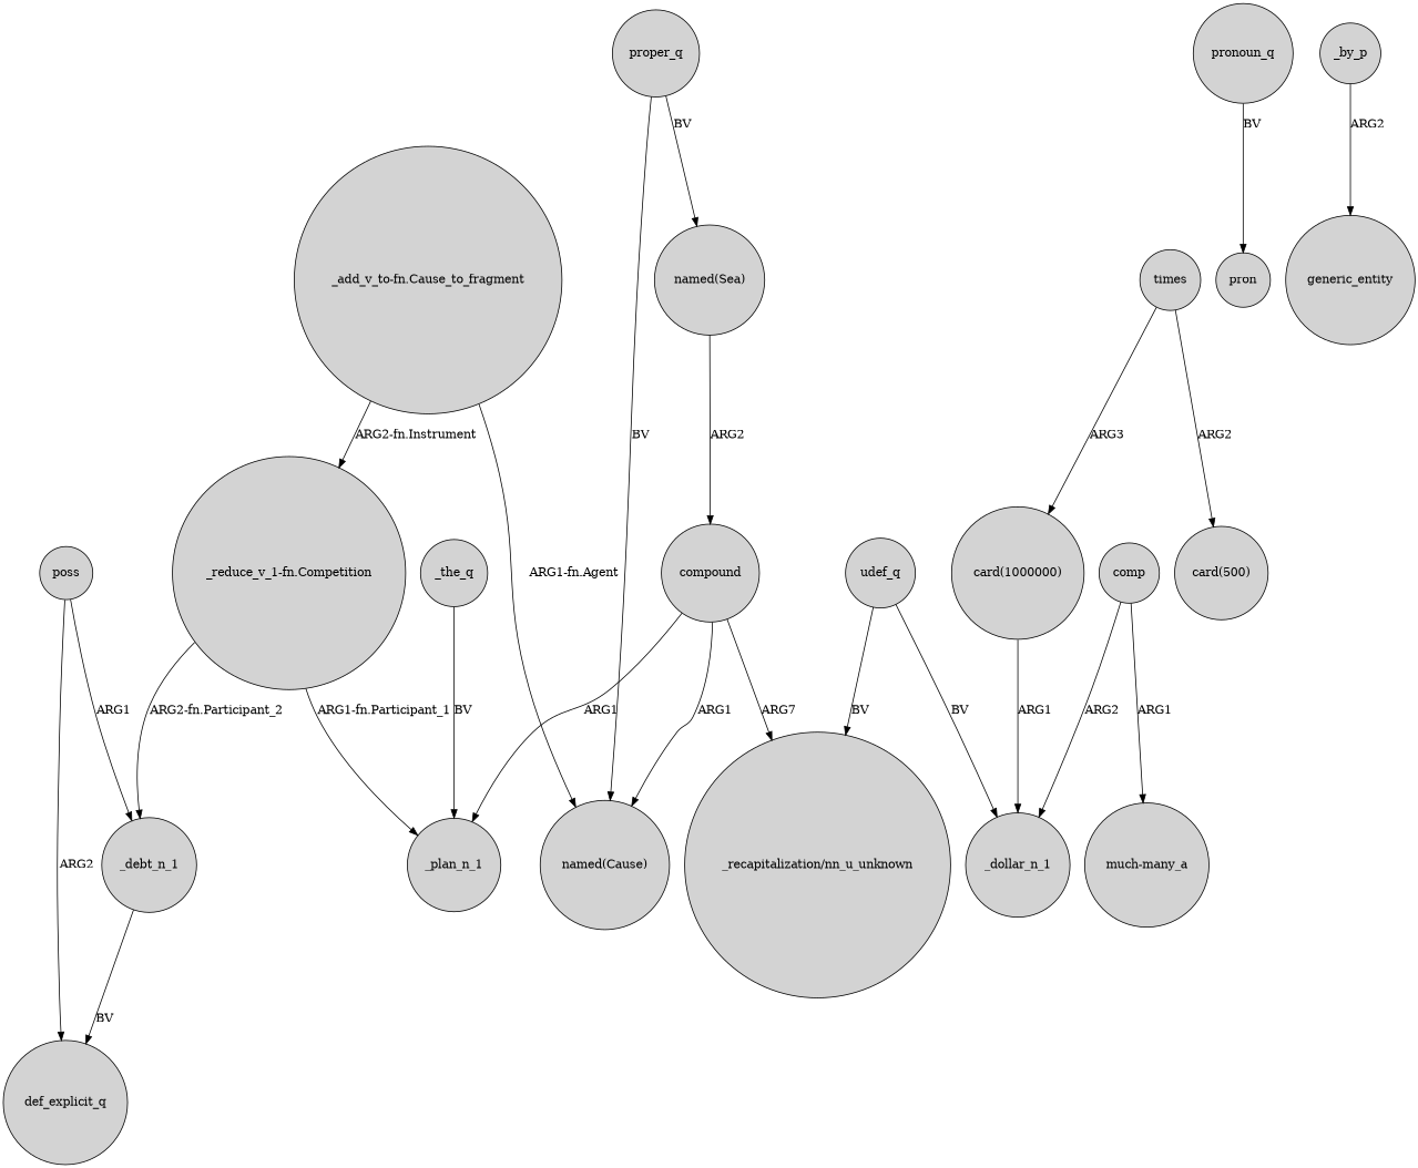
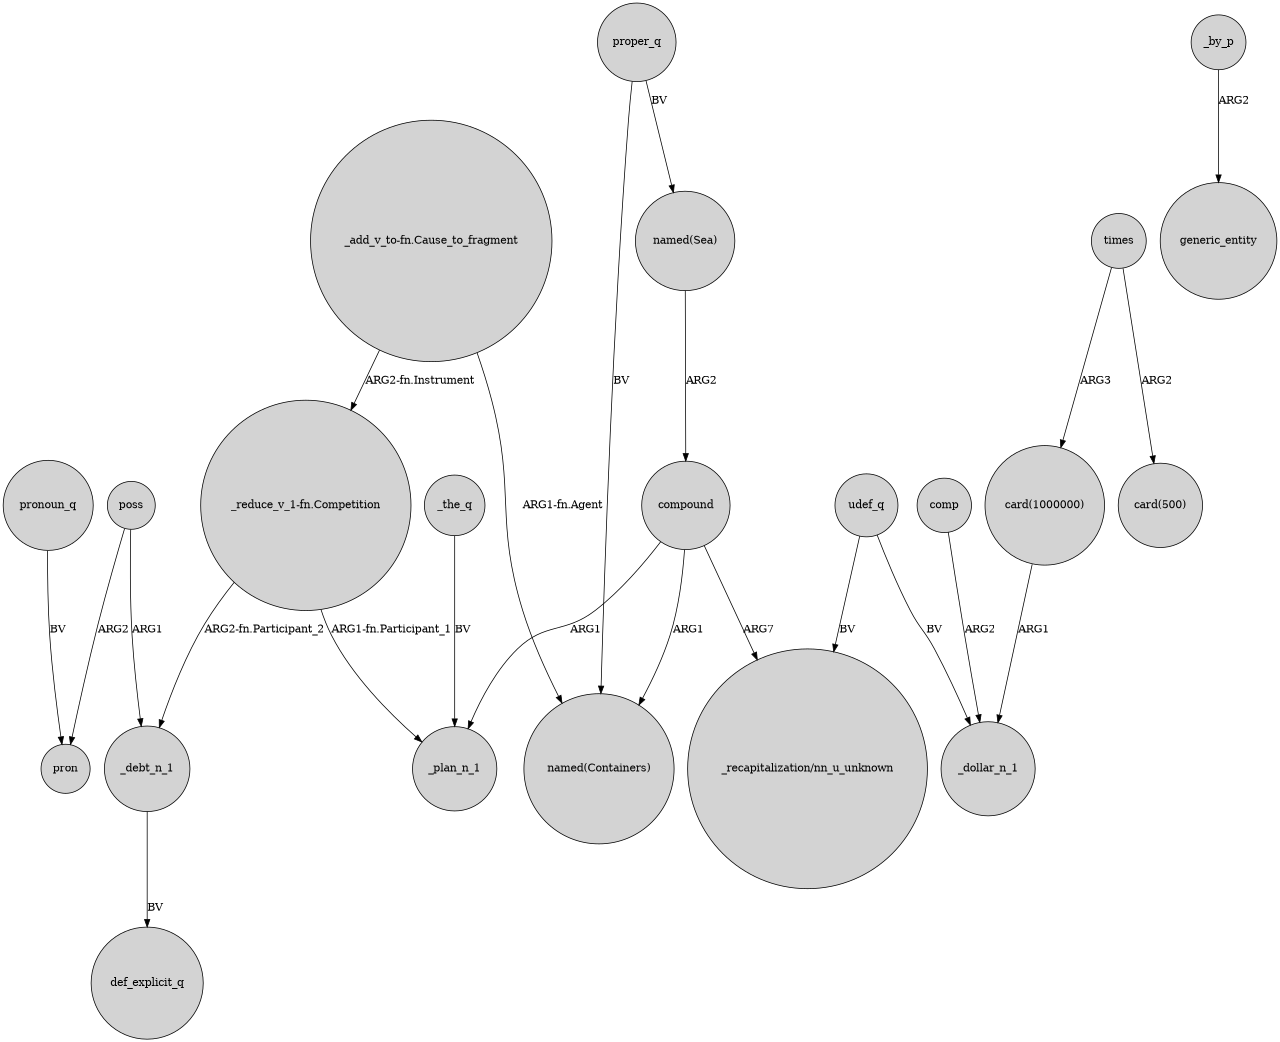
  digraph {
    node [shape=circle style=filled]
    "_add_v_to-fn.Cause_to_fragment"
    "_reduce_v_1-fn.Competition"
-   "named(Containers)" [label="named(Cause)"]
+   "named(Containers)"
    _debt_n_1
    _plan_n_1
    def_explicit_q
    comp
    _dollar_n_1
-   "much-many_a"
    poss
    pron
    times
    "card(1000000)"
    "card(500)"
    udef_q
    "_recapitalization/nn_u_unknown"
    compound
    "named(Sea)"
    pronoun_q
    _by_p
    generic_entity
    _the_q
    proper_q
    "_add_v_to-fn.Cause_to_fragment" -> "_reduce_v_1-fn.Competition" [label="ARG2-fn.Instrument"]
    "_add_v_to-fn.Cause_to_fragment" -> "named(Containers)" [label="ARG1-fn.Agent"]
    "_reduce_v_1-fn.Competition" -> _debt_n_1 [label="ARG2-fn.Participant_2"]
    "_reduce_v_1-fn.Competition" -> _plan_n_1 [label="ARG1-fn.Participant_1"]
    _debt_n_1 -> def_explicit_q [label=BV]
    comp -> _dollar_n_1 [label=ARG2]
-   comp -> "much-many_a" [label=ARG1]
    poss -> _debt_n_1 [label=ARG1]
-   poss -> def_explicit_q [label=ARG2]
+   poss -> pron [label=ARG2]
    times -> "card(1000000)" [label=ARG3]
    times -> "card(500)" [label=ARG2]
    "card(1000000)" -> _dollar_n_1 [label=ARG1]
    udef_q -> _dollar_n_1 [label=BV]
    udef_q -> "_recapitalization/nn_u_unknown" [label=BV]
    compound -> "named(Containers)" [label=ARG1]
    compound -> _plan_n_1 [label=ARG1]
    compound -> "_recapitalization/nn_u_unknown" [label=ARG7]
    "named(Sea)" -> compound [label=ARG2]
    pronoun_q -> pron [label=BV]
    _by_p -> generic_entity [label=ARG2]
    _the_q -> _plan_n_1 [label=BV]
    proper_q -> "named(Containers)" [label=BV]
    proper_q -> "named(Sea)" [label=BV]
  }
